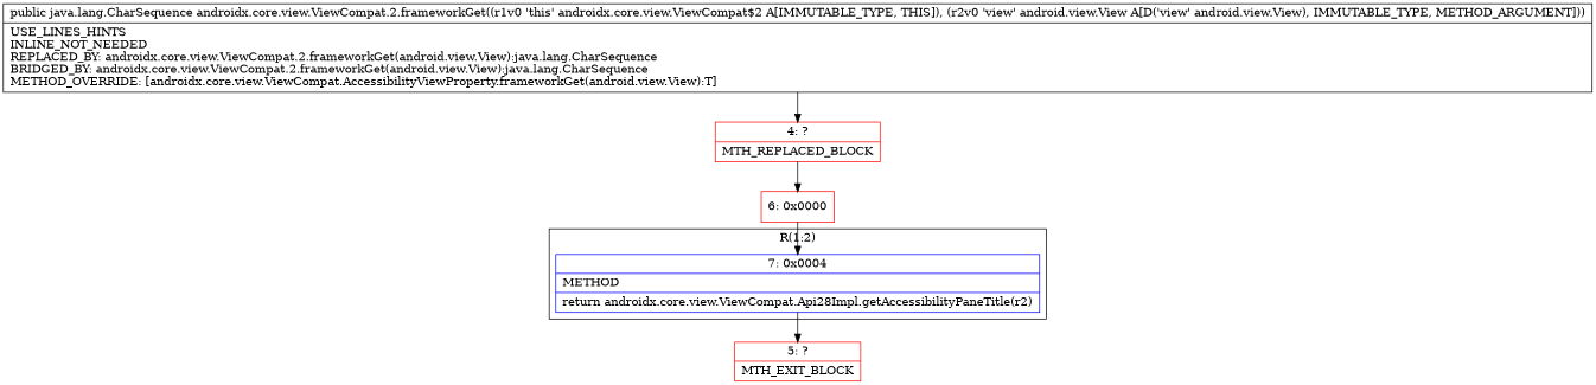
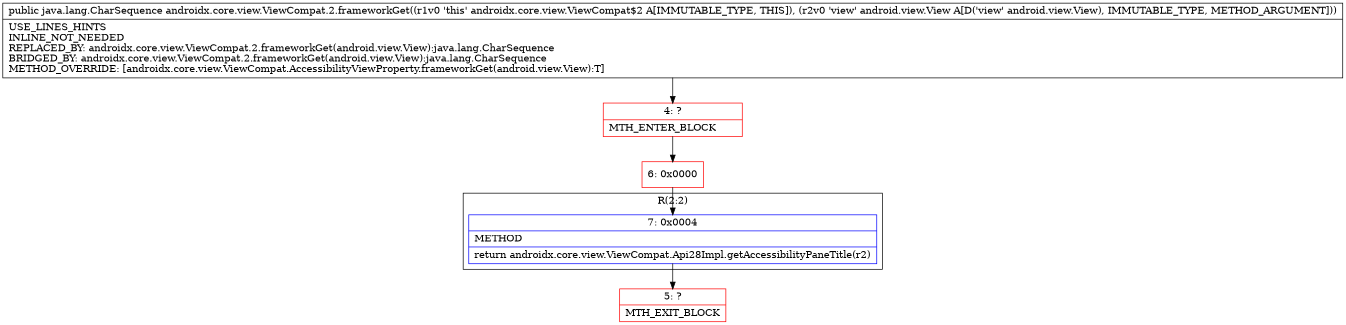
  digraph {
    node [color=red shape=record]
    n1 [color=blue label="{7\:\ 0x0004|METHOD\l|return androidx.core.view.ViewCompat.Api28Impl.getAccessibilityPaneTitle(r2)\l}"]
    n2 [label="{5\:\ ?|MTH_EXIT_BLOCK\l}"]
-   n3 [label="{4\:\ ?|MTH_REPLACED_BLOCK\l}"]
+   n3 [label="{4\:\ ?|MTH_ENTER_BLOCK\l}"]
    n4 [label="{6\:\ 0x0000}"]
    n5 [label="{public java.lang.CharSequence androidx.core.view.ViewCompat.2.frameworkGet((r1v0 'this' androidx.core.view.ViewCompat$2 A[IMMUTABLE_TYPE, THIS]), (r2v0 'view' android.view.View A[D('view' android.view.View), IMMUTABLE_TYPE, METHOD_ARGUMENT]))  | USE_LINES_HINTS\lINLINE_NOT_NEEDED\lREPLACED_BY: androidx.core.view.ViewCompat.2.frameworkGet(android.view.View):java.lang.CharSequence\lBRIDGED_BY: androidx.core.view.ViewCompat.2.frameworkGet(android.view.View):java.lang.CharSequence\lMETHOD_OVERRIDE: [androidx.core.view.ViewCompat.AccessibilityViewProperty.frameworkGet(android.view.View):T]\l}" color=""]
    subgraph cluster_1 {
-     label="R(1:2)"
+     label="R(2:2)"
      n1
    }
    n1 -> n2
    n3 -> n4
    n4 -> n1
    n5 -> n3
  }
